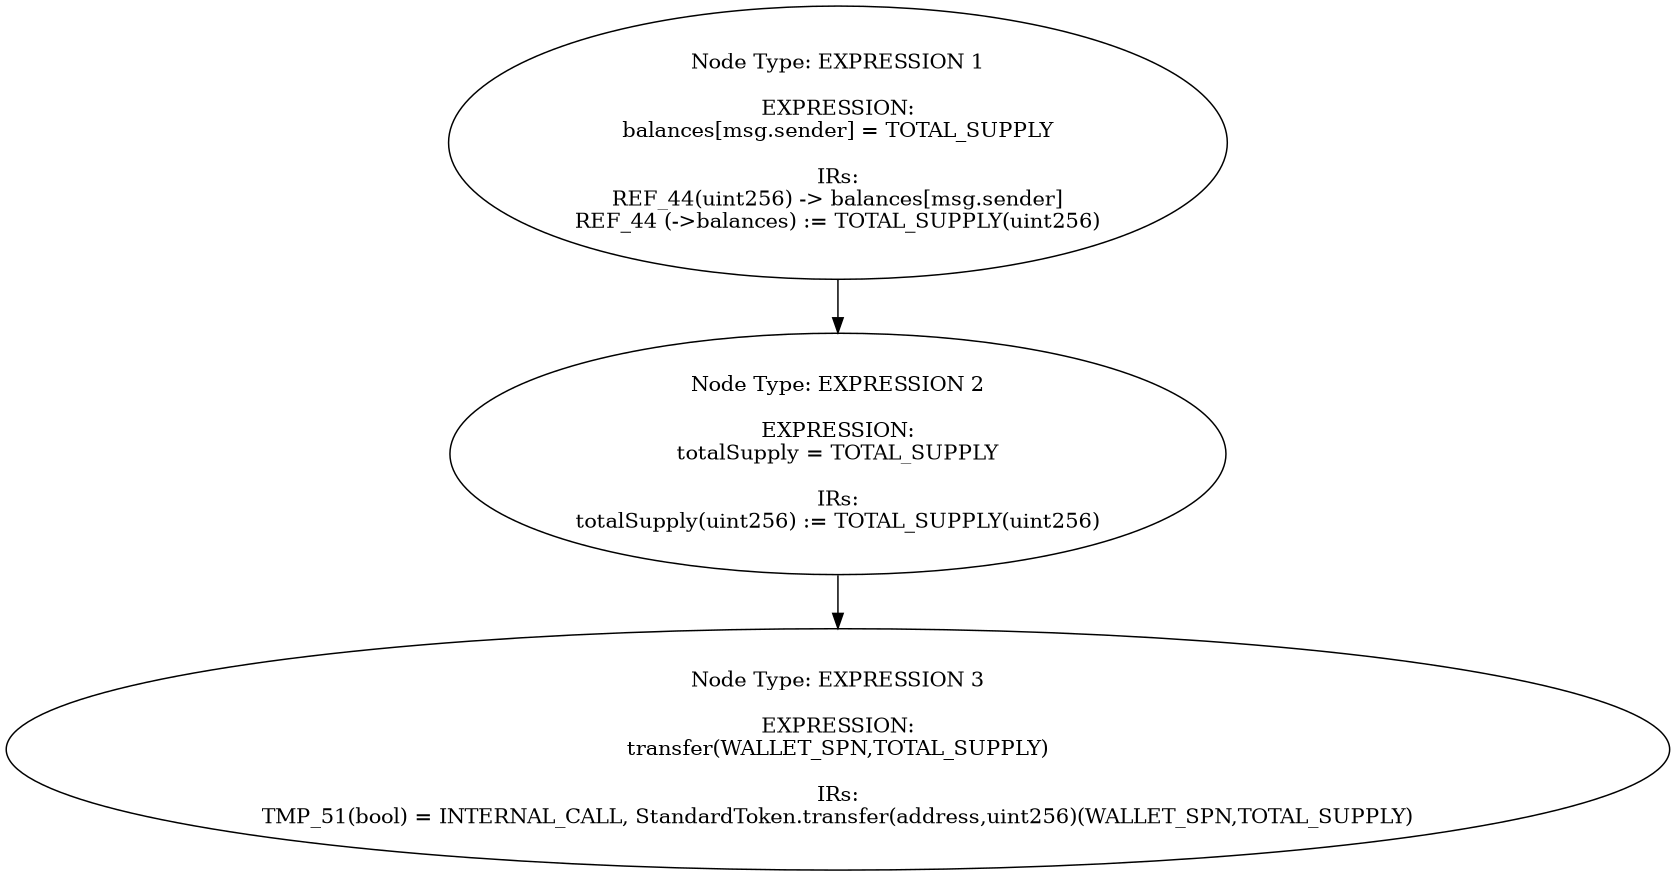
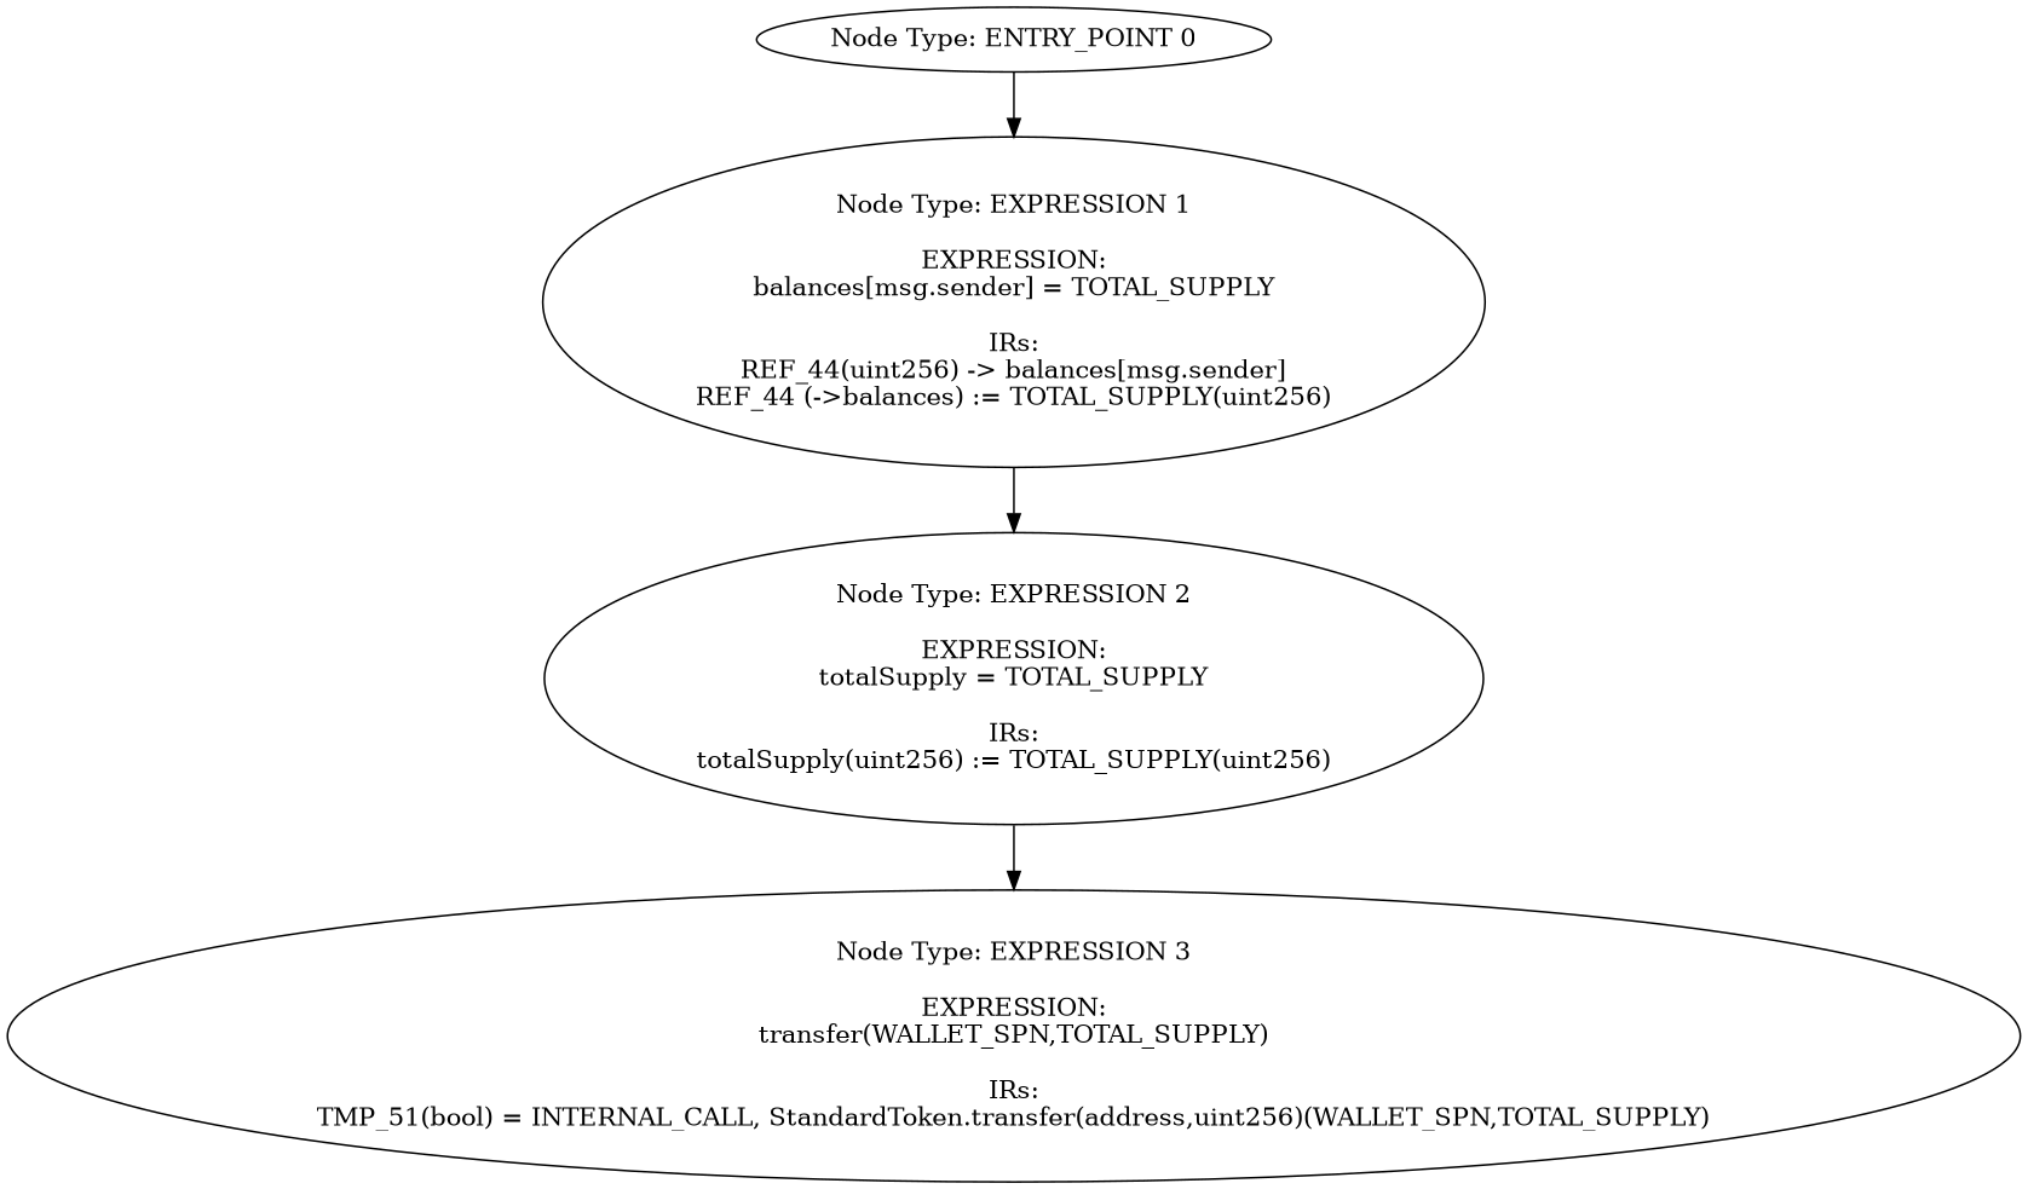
  digraph {
+   n1 [label="Node Type: ENTRY_POINT 0\n"]
    n2 [label="Node Type: EXPRESSION 1\n\nEXPRESSION:\nbalances[msg.sender] = TOTAL_SUPPLY\n\nIRs:\nREF_44(uint256) -> balances[msg.sender]\nREF_44 (->balances) := TOTAL_SUPPLY(uint256)"]
    n3 [label="Node Type: EXPRESSION 2\n\nEXPRESSION:\ntotalSupply = TOTAL_SUPPLY\n\nIRs:\ntotalSupply(uint256) := TOTAL_SUPPLY(uint256)"]
    n4 [label="Node Type: EXPRESSION 3\n\nEXPRESSION:\ntransfer(WALLET_SPN,TOTAL_SUPPLY)\n\nIRs:\nTMP_51(bool) = INTERNAL_CALL, StandardToken.transfer(address,uint256)(WALLET_SPN,TOTAL_SUPPLY)"]
+   n1 -> n2
    n2 -> n3
    n3 -> n4
  }
